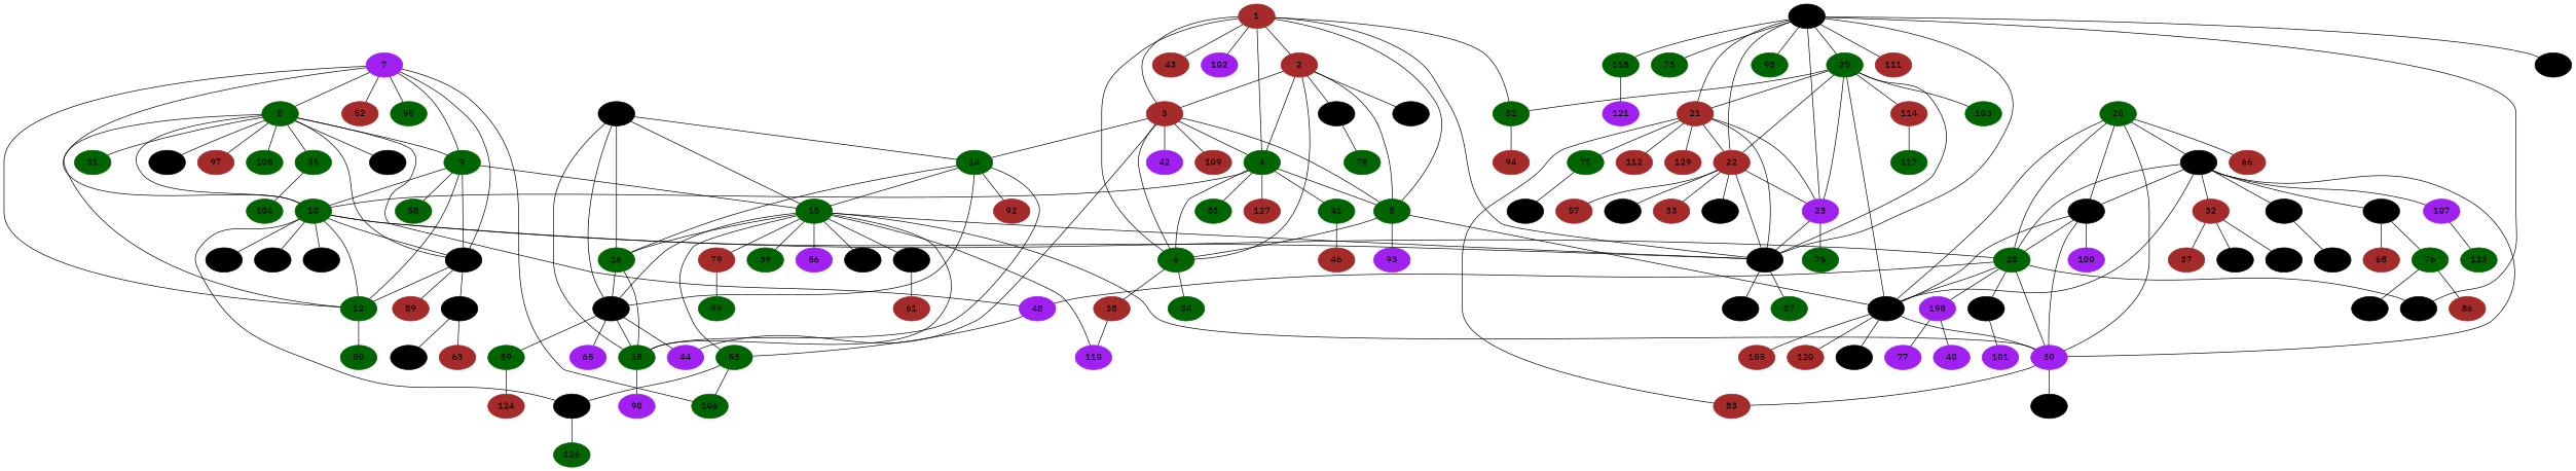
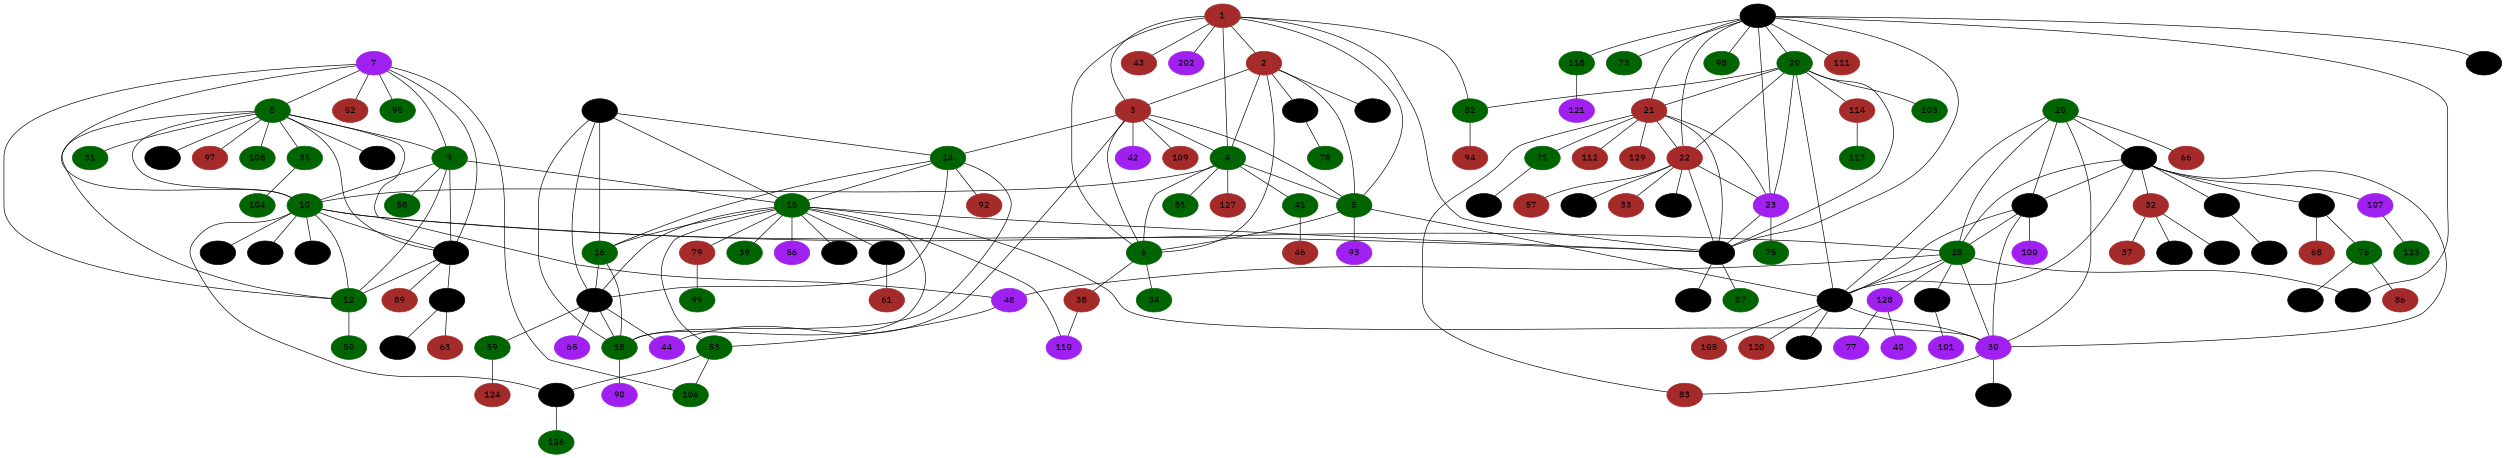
  graph {
    fontname="IBM Plex Mono"
    node [color=darkgreen fontname="IBM Plex Mono" style=filled]
    edge [fontname="IBM Plex Mono"]
    1 [color=brown]
    2 [color=brown]
    3 [color=brown]
    4
    5
    6
    24 [color=black]
    43 [color=brown]
    82
-   102 [color=purple]
+   102 [color=purple label=202]
    60 [color=black]
    62 [color=black]
    14
    42 [color=purple]
    44 [color=purple]
    109 [color=brown]
    10
    41
    81
    127 [color=brown]
    29 [color=black]
    93 [color=purple]
    34
    38 [color=brown]
    87
    116 [color=black]
    94 [color=brown]
    78
    15
    16
    17 [color=black]
    18
    92 [color=brown]
    11 [color=black]
    12
    28
    45 [color=black]
    67 [color=black]
    85 [color=black]
    115 [color=black]
    46 [color=brown]
    30 [color=purple]
    47 [color=black]
    105 [color=brown]
    120 [color=brown]
    110 [color=purple]
    7 [color=purple]
    8
    9
    52 [color=brown]
    95
    106
    31
    35
    48 [color=purple]
    72 [color=black]
    97 [color=brown]
    108
    122 [color=black]
    58
    55 [color=black]
    89 [color=brown]
    50
    104
    53
    39
    49 [color=black]
    56 [color=purple]
    79 [color=brown]
    119 [color=black]
    88 [color=black]
    70 [color=black]
-   128 [color=purple label=198]
+   128 [color=purple]
    126
    63 [color=brown]
    80 [color=black]
    13 [color=black]
    59
    65 [color=purple]
    90 [color=purple]
    83 [color=brown]
    91 [color=black]
    61 [color=brown]
    99
    124 [color=brown]
    19 [color=black]
    20
    21 [color=brown]
    22 [color=brown]
    23 [color=purple]
    51 [color=black]
    73
    98
    111 [color=brown]
    118
    103
    114 [color=brown]
    71
    112 [color=brown]
    129 [color=brown]
    33 [color=brown]
    54 [color=black]
    57 [color=brown]
    74 [color=black]
    75
    121 [color=purple]
    117
    96 [color=black]
    25
    26 [color=black]
    27 [color=black]
    66 [color=brown]
    32 [color=brown]
    36 [color=black]
    64 [color=black]
    107 [color=purple]
    100 [color=purple]
    37 [color=brown]
    69 [color=black]
    113 [color=black]
    84 [color=black]
    68 [color=brown]
    76
    123
    101 [color=purple]
    40 [color=purple]
    77 [color=purple]
    86 [color=brown]
    125 [color=black]
    1 -- 2
    1 -- 3
    1 -- 4
    1 -- 5
    1 -- 6
    1 -- 24
    1 -- 43
    1 -- 82
    1 -- 102
    2 -- 3
    2 -- 4
    2 -- 5
    2 -- 6
    2 -- 60
    2 -- 62
    3 -- 4
    3 -- 5
    3 -- 6
    3 -- 14
    3 -- 42
    3 -- 44
    3 -- 109
    4 -- 5
    4 -- 6
    4 -- 10
    4 -- 41
    4 -- 81
    4 -- 127
    5 -- 6
    5 -- 29
    5 -- 93
    6 -- 34
    6 -- 38
    24 -- 87
    24 -- 116
    82 -- 94
    62 -- 78
    14 -- 15
    14 -- 16
    14 -- 17
    14 -- 18
    14 -- 92
    10 -- 24
    10 -- 11
    10 -- 12
    10 -- 28
    10 -- 45
    10 -- 67
    10 -- 85
    10 -- 115
    41 -- 46
    29 -- 30
    29 -- 47
    29 -- 105
    29 -- 120
    38 -- 110
    15 -- 24
    15 -- 16
    15 -- 17
    15 -- 18
    15 -- 30
    15 -- 110
    15 -- 53
    15 -- 39
    15 -- 49
    15 -- 56
    15 -- 79
    15 -- 119
    16 -- 17
    16 -- 18
    17 -- 44
    17 -- 18
    17 -- 59
    17 -- 65
    18 -- 90
    11 -- 12
    11 -- 55
    11 -- 89
    12 -- 50
    28 -- 29
    28 -- 30
    28 -- 48
    28 -- 88
    28 -- 70
    28 -- 128
    67 -- 126
    30 -- 83
    30 -- 91
    7 -- 10
    7 -- 11
    7 -- 12
    7 -- 8
    7 -- 9
    7 -- 52
    7 -- 95
    7 -- 106
    8 -- 10
    8 -- 11
    8 -- 12
    8 -- 9
    8 -- 31
    8 -- 35
    8 -- 48
    8 -- 72
    8 -- 97
    8 -- 108
    8 -- 122
    9 -- 10
    9 -- 15
    9 -- 11
    9 -- 12
    9 -- 58
    35 -- 104
    48 -- 53
    55 -- 63
    55 -- 80
    53 -- 67
    53 -- 106
    49 -- 61
    79 -- 99
    70 -- 101
    128 -- 40
    128 -- 77
    13 -- 14
    13 -- 15
    13 -- 16
    13 -- 17
    13 -- 18
    59 -- 124
    19 -- 24
    19 -- 88
    19 -- 20
    19 -- 21
    19 -- 22
    19 -- 23
    19 -- 51
    19 -- 73
    19 -- 98
    19 -- 111
    19 -- 118
    20 -- 24
    20 -- 82
    20 -- 29
    20 -- 21
    20 -- 22
    20 -- 23
    20 -- 103
    20 -- 114
    21 -- 24
    21 -- 83
    21 -- 22
    21 -- 23
    21 -- 71
    21 -- 112
    21 -- 129
    22 -- 24
    22 -- 23
    22 -- 33
    22 -- 54
    22 -- 57
    22 -- 74
    23 -- 24
    23 -- 75
    118 -- 121
    114 -- 117
    71 -- 96
    25 -- 29
    25 -- 28
    25 -- 30
    25 -- 26
    25 -- 27
    25 -- 66
    26 -- 29
    26 -- 28
    26 -- 30
    26 -- 27
    26 -- 32
    26 -- 36
    26 -- 64
    26 -- 107
    27 -- 29
    27 -- 28
    27 -- 30
    27 -- 100
    32 -- 37
    32 -- 69
    32 -- 113
    36 -- 84
    64 -- 68
    64 -- 76
    107 -- 123
    76 -- 86
    76 -- 125
  }
